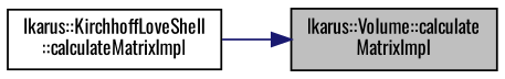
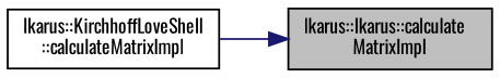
  digraph {
    rankdir=RL
    fontname=Oswald
    node [color=black fontname=Oswald fontsize=10 shape=record style=filled]
-   n1 [fillcolor=grey75 fontcolor=black height=0.2 label="Ikarus::Volume::calculate\lMatrixImpl" width=0.4]
+   n1 [fillcolor=grey75 fontcolor=black height=0.2 label="Ikarus::Ikarus::calculate\lMatrixImpl" width=0.4]
    n2 [fillcolor=white height=0.2 label="Ikarus::KirchhoffLoveShell\l::calculateMatrixImpl" width=0.4]
    n1 -> n2 [color=midnightblue dir=back fontname=Oswald fontsize=10 labelfontname=Helvetica labelfontsize=10 style=solid]
  }
